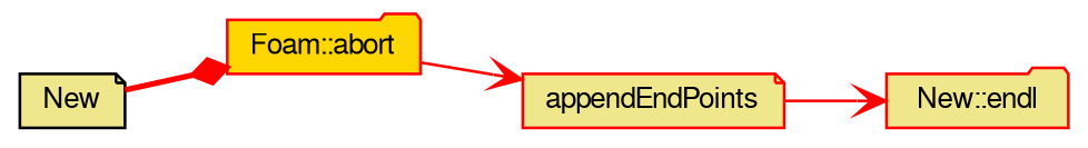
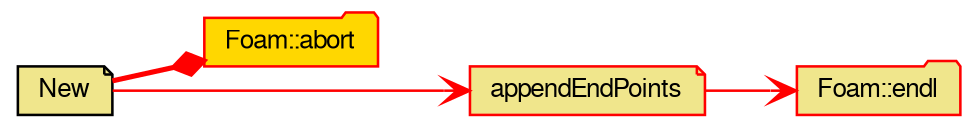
  digraph {
    rankdir=LR
    node [color=red fillcolor=khaki fontname=FreeSans fontsize=10 shape=note style=filled]
    edge [arrowhead=vee color=red fontname=FreeSans fontsize=10 labelfontname=FreeSans labelfontsize=10 style=solid]
    n1 [color=black fontcolor=black height=0.2 label=New width=0.4]
    n2 [fillcolor=gold height=0.2 label="Foam::abort" shape=folder width=0.4]
    n3 [height=0.2 label=appendEndPoints width=0.4]
-   n4 [height=0.2 label="New::endl" shape=folder width=0.4]
+   n4 [height=0.2 label="Foam::endl" shape=folder width=0.4]
    n1 -> n2 [arrowhead=diamond style=bold]
-   n2 -> n3
+   n1 -> n3
    n3 -> n4
  }
